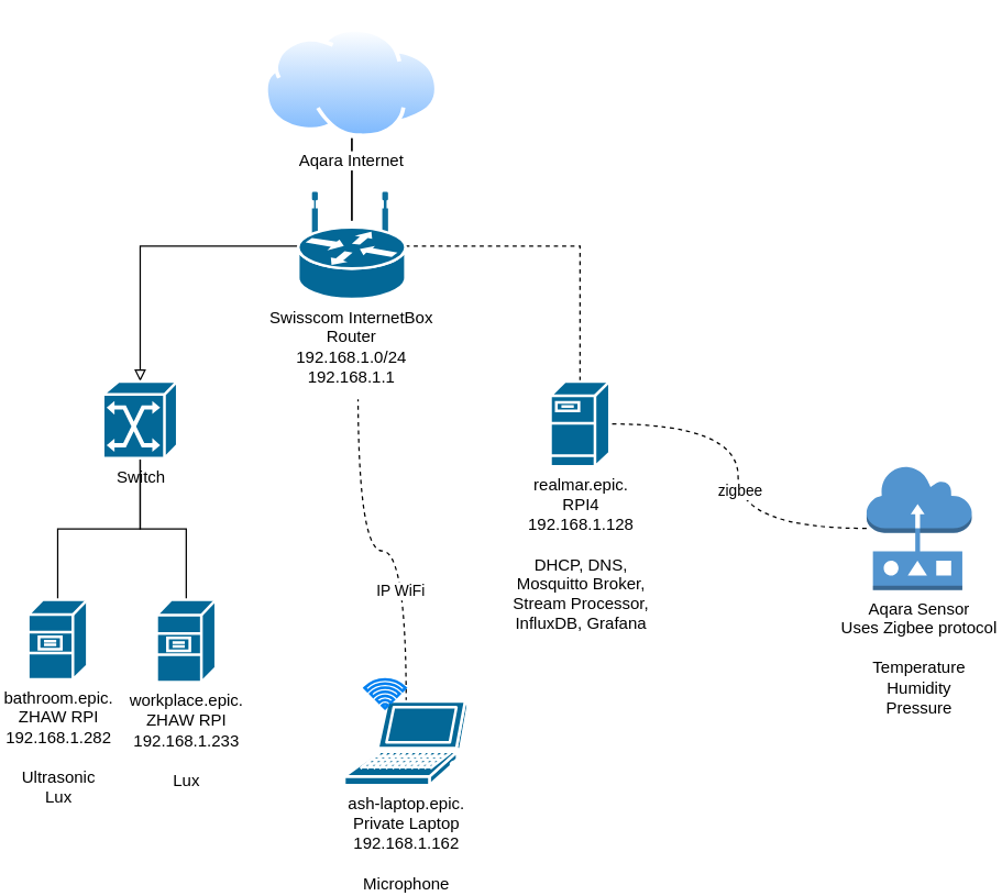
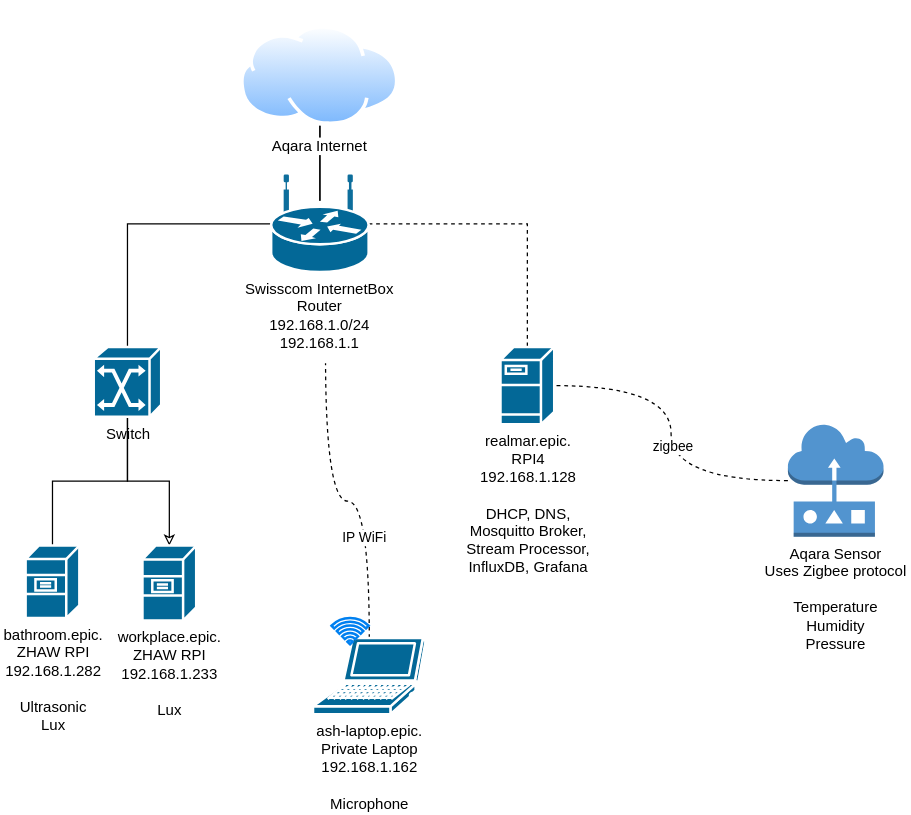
  <mxCell id="0" />
  <mxCell id="1" parent="0" />
- <mxCell id="2" style="edgeStyle=orthogonalEdgeStyle;rounded=0;orthogonalLoop=1;jettySize=auto;html=1;entryX=0.5;entryY=0;entryDx=0;entryDy=0;entryPerimeter=0;endArrow=block;endFill=0;exitX=0;exitY=0.5;exitDx=0;exitDy=0;exitPerimeter=0;" parent="1" source="16" target="8" edge="1"><mxGeometry relative="1" as="geometry"><mxPoint x="216.49" y="186.517" as="sourcePoint" /></mxGeometry></mxCell>
+ <mxCell id="2" style="edgeStyle=orthogonalEdgeStyle;rounded=0;orthogonalLoop=1;jettySize=auto;html=1;entryX=0.5;entryY=0;entryDx=0;entryDy=0;entryPerimeter=0;endArrow=none;endFill=0;exitX=0;exitY=0.5;exitDx=0;exitDy=0;exitPerimeter=0;" parent="1" source="16" target="8" edge="1"><mxGeometry relative="1" as="geometry"><mxPoint x="216.49" y="186.517" as="sourcePoint" /></mxGeometry></mxCell>
  <mxCell id="3" style="edgeStyle=orthogonalEdgeStyle;rounded=0;orthogonalLoop=1;jettySize=auto;html=1;entryX=0.5;entryY=0;entryDx=0;entryDy=0;entryPerimeter=0;endArrow=none;endFill=0;exitX=1;exitY=0.5;exitDx=0;exitDy=0;exitPerimeter=0;dashed=1;" parent="1" source="16" target="5" edge="1"><mxGeometry relative="1" as="geometry"><mxPoint x="294.49" y="186.517" as="sourcePoint" /></mxGeometry></mxCell>
  <mxCell id="4" style="rounded=0;orthogonalLoop=1;jettySize=auto;html=1;exitX=0.5;exitY=0;exitDx=0;exitDy=0;exitPerimeter=0;jumpStyle=none;elbow=vertical;entryX=0.5;entryY=1;entryDx=0;entryDy=0;endArrow=none;endFill=0;" parent="1" target="12" edge="1"><mxGeometry relative="1" as="geometry"><mxPoint x="255.49" y="160" as="sourcePoint" /></mxGeometry></mxCell>
  <mxCell id="5" value="realmar.epic.&lt;br&gt;RPI4&lt;br&gt;192.168.1.128&lt;br&gt;&lt;br&gt;DHCP, DNS,&lt;br&gt;Mosquitto Broker,&lt;br&gt;Stream Processor,&lt;br&gt;InfluxDB, Grafana" style="shape=mxgraph.cisco.servers.fileserver;html=1;pointerEvents=1;dashed=0;fillColor=#036897;strokeColor=#ffffff;strokeWidth=2;verticalLabelPosition=bottom;verticalAlign=top;align=center;outlineConnect=0;" parent="1" vertex="1"><mxGeometry x="400" y="277" width="43" height="62" as="geometry" /></mxCell>
  <mxCell id="6" style="edgeStyle=orthogonalEdgeStyle;rounded=0;orthogonalLoop=1;jettySize=auto;html=1;exitX=0.5;exitY=1;exitDx=0;exitDy=0;exitPerimeter=0;entryX=0.5;entryY=0;entryDx=0;entryDy=0;entryPerimeter=0;endArrow=none;endFill=0;" parent="1" source="8" target="9" edge="1"><mxGeometry relative="1" as="geometry" /></mxCell>
- <mxCell id="7" style="edgeStyle=orthogonalEdgeStyle;rounded=0;orthogonalLoop=1;jettySize=auto;html=1;exitX=0.5;exitY=1;exitDx=0;exitDy=0;exitPerimeter=0;entryX=0.5;entryY=0;entryDx=0;entryDy=0;entryPerimeter=0;endArrow=none;endFill=0;" parent="1" source="8" target="10" edge="1"><mxGeometry relative="1" as="geometry" /></mxCell>
+ <mxCell id="7" style="edgeStyle=orthogonalEdgeStyle;rounded=0;orthogonalLoop=1;jettySize=auto;html=1;exitX=0.5;exitY=1;exitDx=0;exitDy=0;exitPerimeter=0;entryX=0.5;entryY=0;entryDx=0;entryDy=0;entryPerimeter=0;endArrow=classic;endFill=0;" parent="1" source="8" target="10" edge="1"><mxGeometry relative="1" as="geometry" /></mxCell>
  <mxCell id="8" value="Switch" style="shape=mxgraph.cisco.switches.atm_switch;html=1;pointerEvents=1;dashed=0;fillColor=#036897;strokeColor=#ffffff;strokeWidth=2;verticalLabelPosition=bottom;verticalAlign=top;align=center;outlineConnect=0;" parent="1" vertex="1"><mxGeometry x="74.5" y="277" width="54" height="56" as="geometry" /></mxCell>
  <mxCell id="9" value="bathroom.epic.&lt;br&gt;ZHAW RPI&lt;br&gt;192.168.1.282&lt;br&gt;&lt;br&gt;Ultrasonic&lt;br&gt;Lux" style="shape=mxgraph.cisco.servers.file_server;html=1;pointerEvents=1;dashed=0;fillColor=#036897;strokeColor=#ffffff;strokeWidth=2;verticalLabelPosition=bottom;verticalAlign=top;align=center;outlineConnect=0;" parent="1" vertex="1"><mxGeometry x="20" y="436" width="43" height="58" as="geometry" /></mxCell>
  <mxCell id="10" value="workplace.epic.&lt;br&gt;ZHAW RPI&lt;br&gt;192.168.1.233&lt;br&gt;&lt;br&gt;Lux" style="shape=mxgraph.cisco.servers.file_server;html=1;pointerEvents=1;dashed=0;fillColor=#036897;strokeColor=#ffffff;strokeWidth=2;verticalLabelPosition=bottom;verticalAlign=top;align=center;outlineConnect=0;" parent="1" vertex="1"><mxGeometry x="113.5" y="436" width="43" height="60" as="geometry" /></mxCell>
  <mxCell id="11" value="" style="edgeStyle=none;rounded=0;jumpStyle=none;orthogonalLoop=1;jettySize=auto;html=1;endArrow=none;endFill=0;strokeColor=#000000;" parent="1" source="12" edge="1"><mxGeometry relative="1" as="geometry"><mxPoint x="255.49" y="160" as="targetPoint" /></mxGeometry></mxCell>
  <mxCell id="12" value="Aqara Internet" style="aspect=fixed;perimeter=ellipsePerimeter;html=1;align=center;shadow=0;dashed=0;spacingTop=3;image;image=img/lib/active_directory/internet_cloud.svg;" parent="1" vertex="1"><mxGeometry x="192" y="20" width="126.98" height="80" as="geometry" /></mxCell>
  <mxCell id="13" style="edgeStyle=orthogonalEdgeStyle;rounded=0;orthogonalLoop=1;jettySize=auto;html=1;endArrow=none;endFill=0;dashed=1;elbow=vertical;curved=1;" edge="1" parent="1" source="15"><mxGeometry relative="1" as="geometry"><mxPoint x="260" y="290" as="targetPoint" /></mxGeometry></mxCell>
  <mxCell id="14" value="IP WiFi" style="edgeLabel;html=1;align=center;verticalAlign=middle;resizable=0;points=[];" vertex="1" connectable="0" parent="13"><mxGeometry x="-0.221" y="10" relative="1" as="geometry"><mxPoint x="5.0" y="18.31" as="offset" /></mxGeometry></mxCell>
  <mxCell id="15" value="ash-laptop.epic.&lt;br&gt;Private Laptop&lt;br&gt;192.168.1.162&lt;br&gt;&lt;br&gt;Microphone" style="shape=mxgraph.cisco.computers_and_peripherals.laptop;html=1;pointerEvents=1;dashed=0;fillColor=#036897;strokeColor=#ffffff;strokeWidth=2;verticalLabelPosition=bottom;verticalAlign=top;align=center;outlineConnect=0;" vertex="1" parent="1"><mxGeometry x="250" y="510" width="90" height="61" as="geometry" /></mxCell>
  <mxCell id="16" value="&lt;div&gt;Swisscom InternetBox&lt;/div&gt;&lt;div&gt;Router&lt;/div&gt;&lt;div&gt;192.168.1.0/24&lt;br&gt;&lt;/div&gt;&lt;div&gt;192.168.1.1&lt;/div&gt;" style="shape=mxgraph.cisco.routers.wireless_router;html=1;pointerEvents=1;dashed=0;fillColor=#036897;strokeColor=#ffffff;strokeWidth=2;verticalLabelPosition=bottom;verticalAlign=top;align=center;outlineConnect=0;" vertex="1" parent="1"><mxGeometry x="216.49" y="140" width="78" height="77" as="geometry" /></mxCell>
  <mxCell id="17" value="" style="html=1;verticalLabelPosition=bottom;align=center;labelBackgroundColor=#ffffff;verticalAlign=top;strokeWidth=2;strokeColor=#0080F0;shadow=0;dashed=0;shape=mxgraph.ios7.icons.wifi;pointerEvents=1" vertex="1" parent="1"><mxGeometry x="264.79" y="494" width="29.7" height="21" as="geometry" /></mxCell>
  <mxCell id="18" style="edgeStyle=orthogonalEdgeStyle;curved=1;rounded=0;orthogonalLoop=1;jettySize=auto;html=1;entryX=1;entryY=0.5;entryDx=0;entryDy=0;entryPerimeter=0;dashed=1;endArrow=none;endFill=0;" edge="1" parent="1" source="20" target="5"><mxGeometry relative="1" as="geometry" /></mxCell>
  <mxCell id="19" value="zigbee" style="edgeLabel;html=1;align=center;verticalAlign=middle;resizable=0;points=[];" vertex="1" connectable="0" parent="18"><mxGeometry x="-0.077" y="-1" relative="1" as="geometry"><mxPoint as="offset" /></mxGeometry></mxCell>
  <mxCell id="20" value="Aqara Sensor&lt;br&gt;Uses Zigbee protocol&lt;br&gt;&lt;br&gt;Temperature&lt;br&gt;Humidity&lt;br&gt;Pressure" style="outlineConnect=0;dashed=0;verticalLabelPosition=bottom;verticalAlign=top;align=center;html=1;shape=mxgraph.aws3.sensor;fillColor=#5294CF;gradientColor=none;" vertex="1" parent="1"><mxGeometry x="630" y="339" width="76.5" height="90" as="geometry" /></mxCell>
